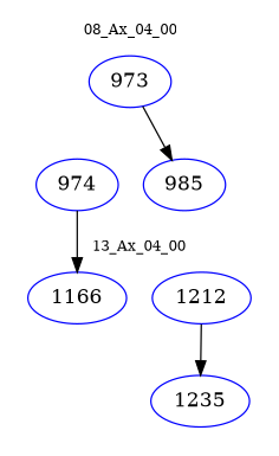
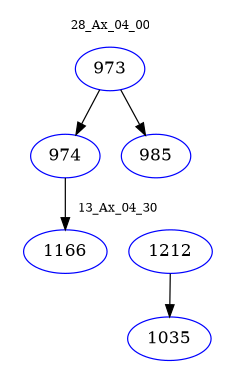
  digraph {
    node [color=blue]
    edge [color=black]
    n1 [label=1212]
    n2 [label=1166]
-   n3 [label=1235]
+   n3 [label=1035]
    n4 [label=973]
    n5 [label=974]
    n6 [label=985]
    subgraph cluster_1 {
      color=white
      fontsize=10
-     label="13_Ax_04_00"
+     label="13_Ax_04_30"
      n1
      n2
      n3
    }
    subgraph cluster_2 {
      color=white
      fontsize=10
-     label="08_Ax_04_00"
+     label="28_Ax_04_00"
      n4
      n5
      n6
    }
    n1 -> n3
+   n4 -> n5
    n4 -> n6
    n5 -> n2
  }
